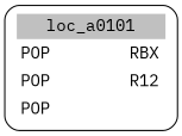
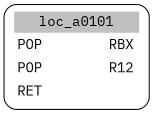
  digraph {
    fontname="IBM Plex Mono"
-   n1 [fontname="IBM Plex Mono" label=<<table border="0" cellborder="0" cellpadding="3"><tr><td align="center" colspan="2" bgcolor="grey">loc_a0101</td></tr><tr><td align="left">POP        RBX</td></tr><tr><td align="left">POP        R12</td></tr><tr><td align="left">POP        </td></tr></table>> shape=Mrecord]
+   n1 [fontname="IBM Plex Mono" label=<<table border="0" cellborder="0" cellpadding="3"><tr><td align="center" colspan="2" bgcolor="grey">loc_a0101</td></tr><tr><td align="left">POP        RBX</td></tr><tr><td align="left">POP        R12</td></tr><tr><td align="left">RET        </td></tr></table>> shape=Mrecord]
  }
